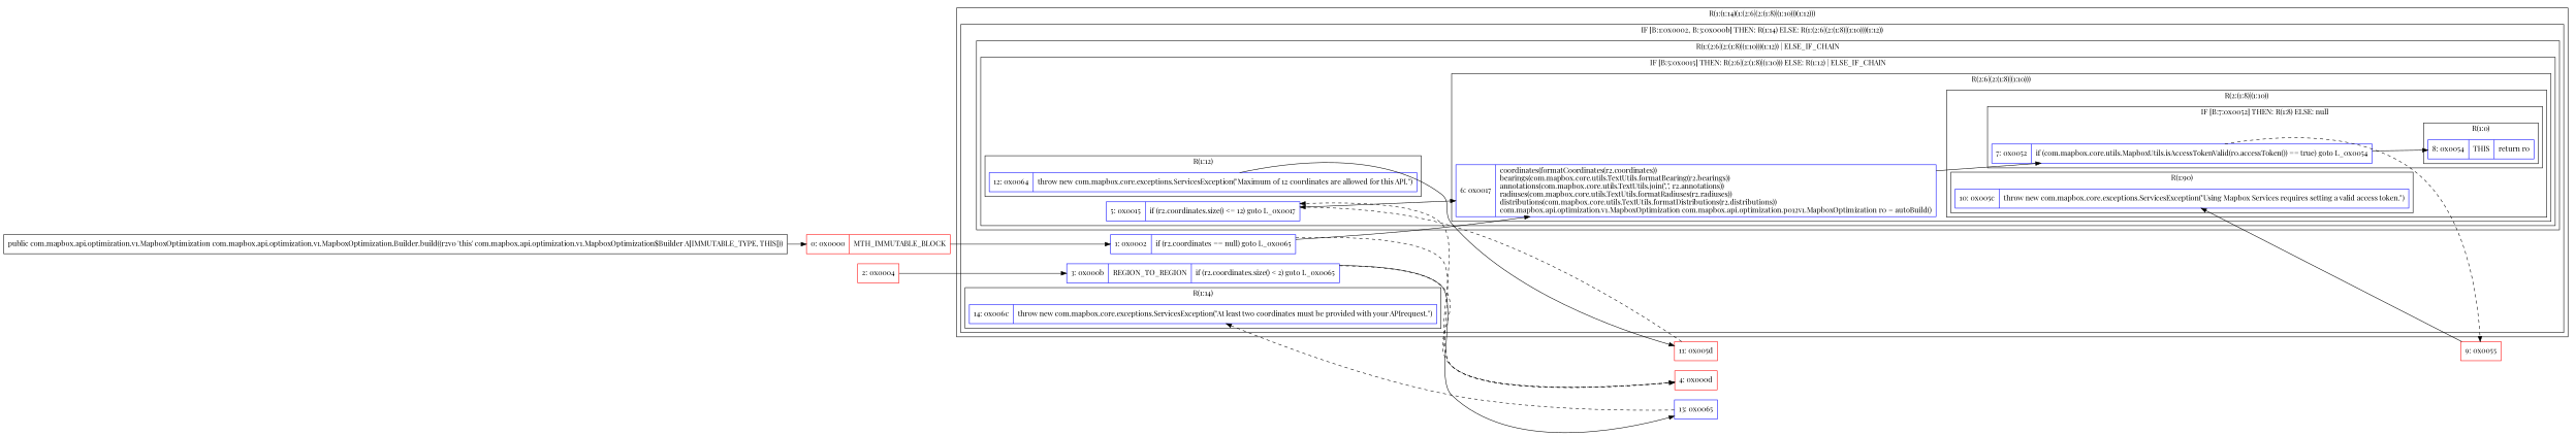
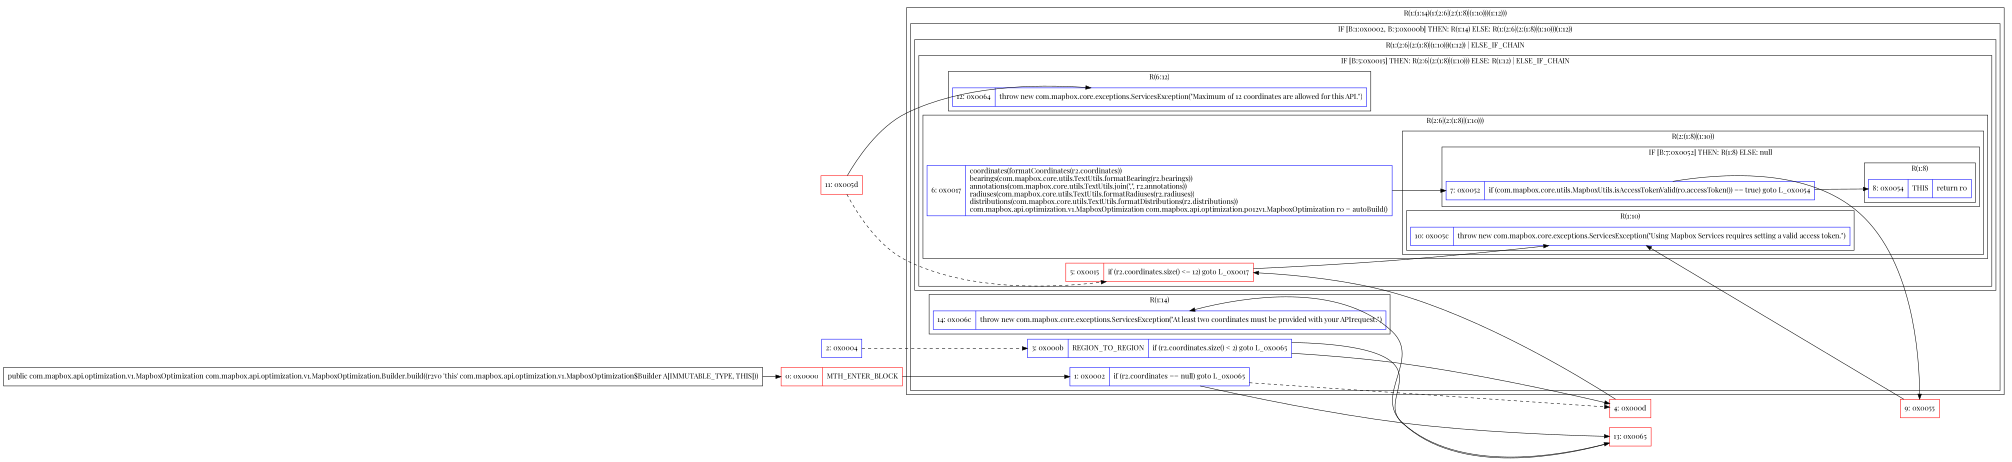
  digraph {
    fontname="Playfair Display"
    rankdir=LR
    node [color=blue fontname="Playfair Display" shape=record]
    edge [fontname="Playfair Display"]
    n1 [label="{14\:\ 0x006c|throw new com.mapbox.core.exceptions.ServicesException(\"At least two coordinates must be provided with your APIrequest.\")\l}"]
    n2 [label="{8\:\ 0x0054|THIS\l|return r0\l}"]
    n3 [label="{7\:\ 0x0052|if (com.mapbox.core.utils.MapboxUtils.isAccessTokenValid(r0.accessToken()) == true) goto L_0x0054\l}"]
    n4 [label="{10\:\ 0x005c|throw new com.mapbox.core.exceptions.ServicesException(\"Using Mapbox Services requires setting a valid access token.\")\l}"]
    n5 [label="{6\:\ 0x0017|coordinates(formatCoordinates(r2.coordinates))\lbearings(com.mapbox.core.utils.TextUtils.formatBearing(r2.bearings))\lannotations(com.mapbox.core.utils.TextUtils.join(\",\", r2.annotations))\lradiuses(com.mapbox.core.utils.TextUtils.formatRadiuses(r2.radiuses))\ldistributions(com.mapbox.core.utils.TextUtils.formatDistributions(r2.distributions))\lcom.mapbox.api.optimization.v1.MapboxOptimization com.mapbox.api.optimization.p012v1.MapboxOptimization r0 = autoBuild()\l}"]
    n6 [label="{12\:\ 0x0064|throw new com.mapbox.core.exceptions.ServicesException(\"Maximum of 12 coordinates are allowed for this API.\")\l}"]
-   n7 [label="{5\:\ 0x0015|if (r2.coordinates.size() \<= 12) goto L_0x0017\l}"]
+   n7 [color=red label="{5\:\ 0x0015|if (r2.coordinates.size() \<= 12) goto L_0x0017\l}"]
    n8 [label="{1\:\ 0x0002|if (r2.coordinates == null) goto L_0x0065\l}"]
    n9 [label="{3\:\ 0x000b|REGION_TO_REGION\l|if (r2.coordinates.size() \< 2) goto L_0x0065\l}"]
    n10 [color=red label="{9\:\ 0x0055}"]
-   n11 [label="{13\:\ 0x0065}"]
+   n11 [color=red label="{13\:\ 0x0065}"]
    n12 [color=red label="{4\:\ 0x000d}"]
-   n13 [color=red label="{2\:\ 0x0004}"]
+   n13 [label="{2\:\ 0x0004}"]
    n14 [color=red label="{11\:\ 0x005d}"]
-   n15 [color=red label="{0\:\ 0x0000|MTH_IMMUTABLE_BLOCK\l}"]
+   n15 [color=red label="{0\:\ 0x0000|MTH_ENTER_BLOCK\l}"]
    n16 [label="{public com.mapbox.api.optimization.v1.MapboxOptimization com.mapbox.api.optimization.v1.MapboxOptimization.Builder.build((r2v0 'this' com.mapbox.api.optimization.v1.MapboxOptimization$Builder A[IMMUTABLE_TYPE, THIS])) }" color=""]
    subgraph cluster_1 {
      label="R(1:(1:14)(1:(2:6|(2:(1:8)|(1:10)))(1:12)))"
      subgraph cluster_2 {
        label="IF [B:1:0x0002, B:3:0x000b] THEN: R(1:14) ELSE: R(1:(2:6|(2:(1:8)|(1:10)))(1:12))"
        n8
        n9
        subgraph cluster_3 {
          label="R(1:14)"
          n1
        }
        subgraph cluster_4 {
          label="R(1:(2:6|(2:(1:8)|(1:10)))(1:12)) | ELSE_IF_CHAIN\l"
          subgraph cluster_5 {
            label="IF [B:5:0x0015] THEN: R(2:6|(2:(1:8)|(1:10))) ELSE: R(1:12) | ELSE_IF_CHAIN\l"
            n7
            subgraph cluster_6 {
              label="R(2:6|(2:(1:8)|(1:10)))"
              n5
              subgraph cluster_7 {
                label="R(2:(1:8)|(1:10))"
                subgraph cluster_8 {
                  label="IF [B:7:0x0052] THEN: R(1:8) ELSE: null"
                  n3
                  subgraph cluster_9 {
-                   label="R(1:0)"
+                   label="R(1:8)"
                    n2
                  }
                }
                subgraph cluster_10 {
-                 label="R(1:90)"
+                 label="R(1:10)"
                  n4
                }
              }
            }
            subgraph cluster_11 {
-             label="R(1:12)"
+             label="R(6:12)"
              n6
            }
          }
        }
      }
    }
    n3 -> n2
-   n3 -> n10 [style=dashed]
+   n3 -> n10 [style=solid]
    n5 -> n3
-   n7 -> n5
-   n8 -> n5
+   n7 -> n4
+   n8 -> n11
    n8 -> n12 [style=dashed]
    n9 -> n11
-   n9 -> n12 [style=dashed]
+   n9 -> n12 [style=solid]
    n10 -> n4
-   n11 -> n1 [style=dashed]
-   n12 -> n7 [style=dashed]
-   n13 -> n9
-   n6 -> n14
+   n11 -> n1
+   n12 -> n7
+   n13 -> n9 [style=dashed]
+   n14 -> n6
    n14 -> n7 [style=dashed]
    n15 -> n8
    n16 -> n15
  }
